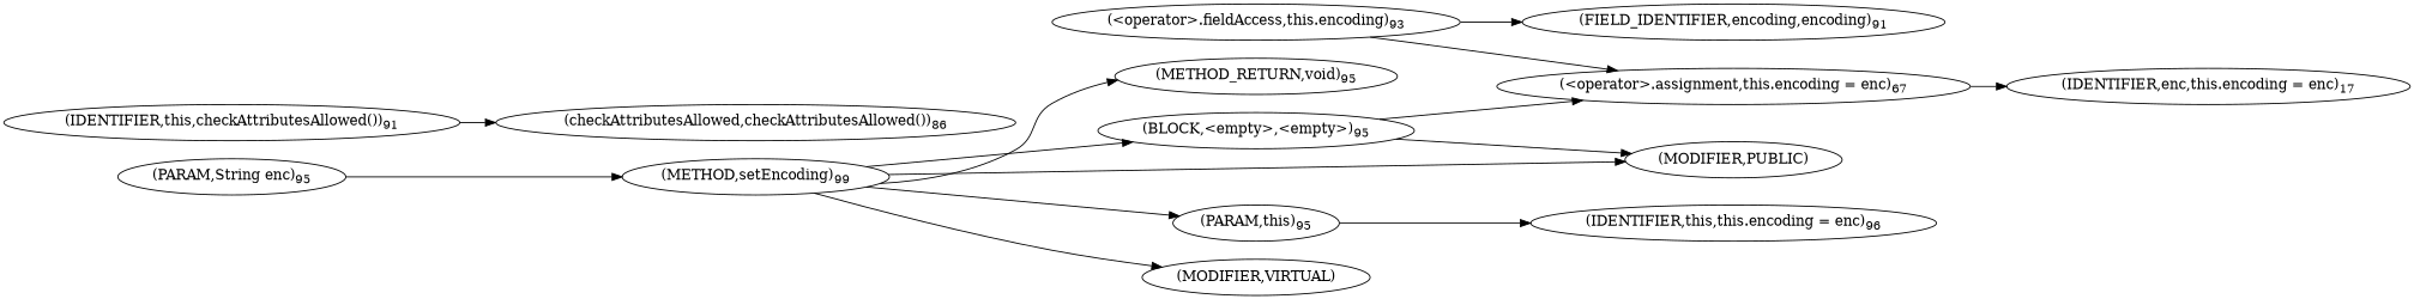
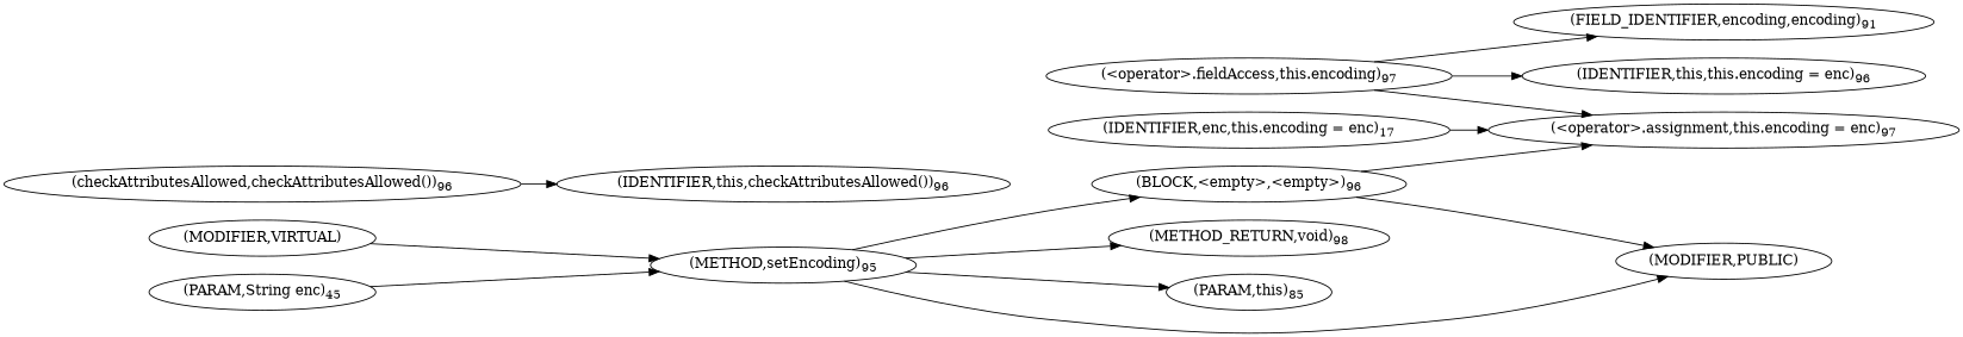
  digraph {
    rankdir=LR
-   n1 [label=<(METHOD,setEncoding)<SUB>99</SUB>>]
-   n2 [label=<(PARAM,this)<SUB>95</SUB>>]
-   n3 [label=<(BLOCK,&lt;empty&gt;,&lt;empty&gt;)<SUB>95</SUB>>]
+   n1 [label=<(METHOD,setEncoding)<SUB>95</SUB>>]
+   n2 [label=<(PARAM,this)<SUB>85</SUB>>]
+   n3 [label=<(BLOCK,&lt;empty&gt;,&lt;empty&gt;)<SUB>96</SUB>>]
    n4 [label=<(MODIFIER,PUBLIC)>]
    n5 [label=<(MODIFIER,VIRTUAL)>]
-   n6 [label=<(METHOD_RETURN,void)<SUB>95</SUB>>]
-   n7 [label=<(PARAM,String enc)<SUB>95</SUB>>]
-   n8 [label=<(&lt;operator&gt;.assignment,this.encoding = enc)<SUB>67</SUB>>]
-   n9 [label=<(checkAttributesAllowed,checkAttributesAllowed())<SUB>86</SUB>>]
-   n10 [label=<(IDENTIFIER,this,checkAttributesAllowed())<SUB>91</SUB>>]
+   n6 [label=<(METHOD_RETURN,void)<SUB>98</SUB>>]
+   n7 [label=<(PARAM,String enc)<SUB>45</SUB>>]
+   n8 [label=<(&lt;operator&gt;.assignment,this.encoding = enc)<SUB>97</SUB>>]
+   n9 [label=<(checkAttributesAllowed,checkAttributesAllowed())<SUB>96</SUB>>]
+   n10 [label=<(IDENTIFIER,this,checkAttributesAllowed())<SUB>96</SUB>>]
    n11 [label=<(IDENTIFIER,enc,this.encoding = enc)<SUB>17</SUB>>]
-   n12 [label=<(&lt;operator&gt;.fieldAccess,this.encoding)<SUB>93</SUB>>]
+   n12 [label=<(&lt;operator&gt;.fieldAccess,this.encoding)<SUB>97</SUB>>]
    n13 [label=<(IDENTIFIER,this,this.encoding = enc)<SUB>96</SUB>>]
    n14 [label=<(FIELD_IDENTIFIER,encoding,encoding)<SUB>91</SUB>>]
    n1 -> n2
    n1 -> n3
    n1 -> n4
-   n1 -> n5
+   n5 -> n1
    n1 -> n6
    n3 -> n4
    n3 -> n8
    n7 -> n1
-   n8 -> n11
-   n10 -> n9
+   n11 -> n8
+   n9 -> n10
    n12 -> n8
-   n2 -> n13
+   n12 -> n13
    n12 -> n14
  }
